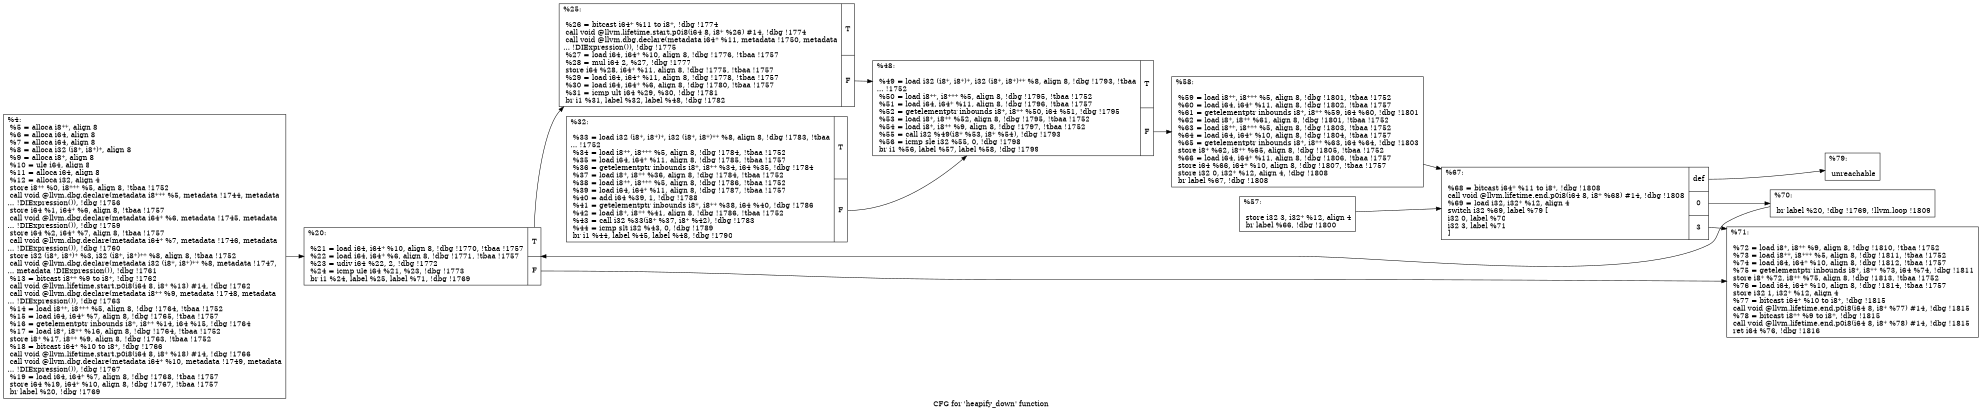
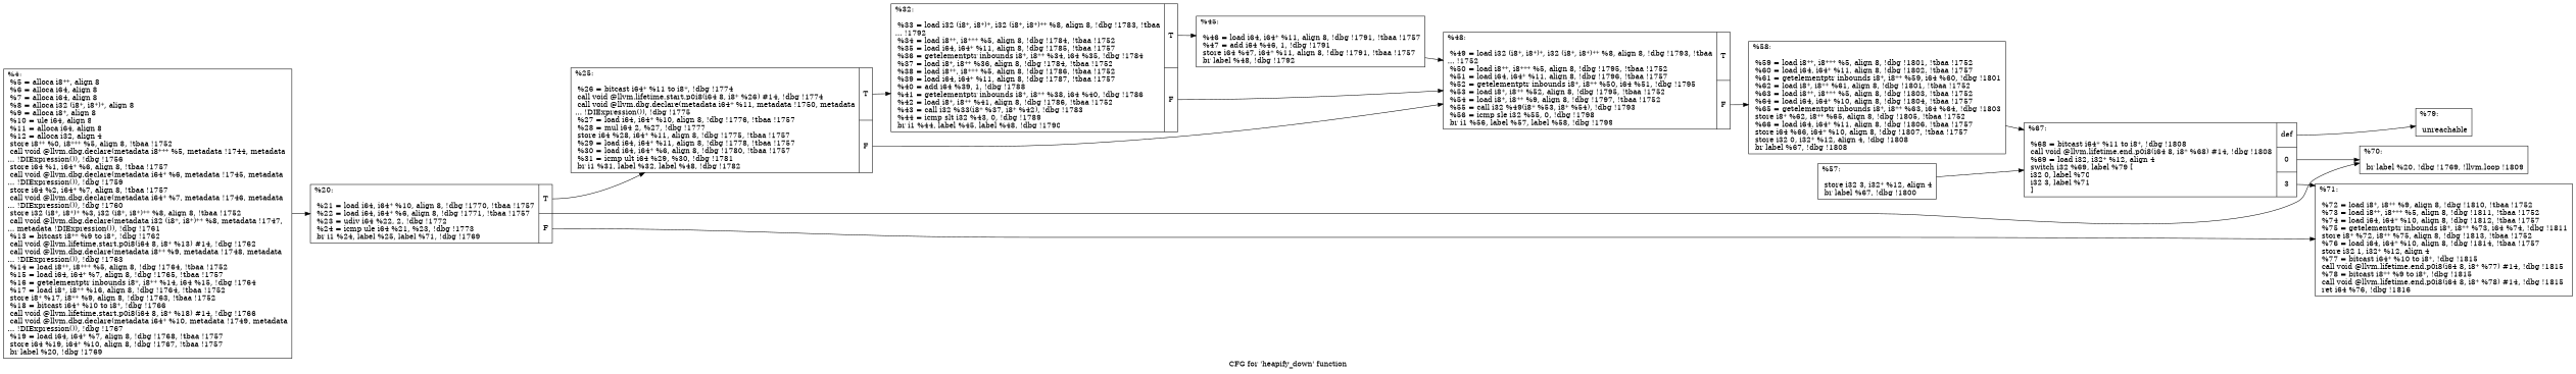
  digraph {
    label="CFG for 'heapify_down' function"
    rankdir=LR
    node [shape=record]
    n1 [label="{%4:\l  %5 = alloca i8**, align 8\l  %6 = alloca i64, align 8\l  %7 = alloca i64, align 8\l  %8 = alloca i32 (i8*, i8*)*, align 8\l  %9 = alloca i8*, align 8\l  %10 = ule i64, align 8\l  %11 = alloca i64, align 8\l  %12 = alloca i32, align 4\l  store i8** %0, i8*** %5, align 8, !tbaa !1752\l  call void @llvm.dbg.declare(metadata i8*** %5, metadata !1744, metadata\l... !DIExpression()), !dbg !1756\l  store i64 %1, i64* %6, align 8, !tbaa !1757\l  call void @llvm.dbg.declare(metadata i64* %6, metadata !1745, metadata\l... !DIExpression()), !dbg !1759\l  store i64 %2, i64* %7, align 8, !tbaa !1757\l  call void @llvm.dbg.declare(metadata i64* %7, metadata !1746, metadata\l... !DIExpression()), !dbg !1760\l  store i32 (i8*, i8*)* %3, i32 (i8*, i8*)** %8, align 8, !tbaa !1752\l  call void @llvm.dbg.declare(metadata i32 (i8*, i8*)** %8, metadata !1747,\l... metadata !DIExpression()), !dbg !1761\l  %13 = bitcast i8** %9 to i8*, !dbg !1762\l  call void @llvm.lifetime.start.p0i8(i64 8, i8* %13) #14, !dbg !1762\l  call void @llvm.dbg.declare(metadata i8** %9, metadata !1748, metadata\l... !DIExpression()), !dbg !1763\l  %14 = load i8**, i8*** %5, align 8, !dbg !1764, !tbaa !1752\l  %15 = load i64, i64* %7, align 8, !dbg !1765, !tbaa !1757\l  %16 = getelementptr inbounds i8*, i8** %14, i64 %15, !dbg !1764\l  %17 = load i8*, i8** %16, align 8, !dbg !1764, !tbaa !1752\l  store i8* %17, i8** %9, align 8, !dbg !1763, !tbaa !1752\l  %18 = bitcast i64* %10 to i8*, !dbg !1766\l  call void @llvm.lifetime.start.p0i8(i64 8, i8* %18) #14, !dbg !1766\l  call void @llvm.dbg.declare(metadata i64* %10, metadata !1749, metadata\l... !DIExpression()), !dbg !1767\l  %19 = load i64, i64* %7, align 8, !dbg !1768, !tbaa !1757\l  store i64 %19, i64* %10, align 8, !dbg !1767, !tbaa !1757\l  br label %20, !dbg !1769\l}"]
    n2 [label="{%20:\l\l  %21 = load i64, i64* %10, align 8, !dbg !1770, !tbaa !1757\l  %22 = load i64, i64* %6, align 8, !dbg !1771, !tbaa !1757\l  %23 = udiv i64 %22, 2, !dbg !1772\l  %24 = icmp ule i64 %21, %23, !dbg !1773\l  br i1 %24, label %25, label %71, !dbg !1769\l|{<s0>T|<s1>F}}"]
    n3 [label="{%25:\l\l  %26 = bitcast i64* %11 to i8*, !dbg !1774\l  call void @llvm.lifetime.start.p0i8(i64 8, i8* %26) #14, !dbg !1774\l  call void @llvm.dbg.declare(metadata i64* %11, metadata !1750, metadata\l... !DIExpression()), !dbg !1775\l  %27 = load i64, i64* %10, align 8, !dbg !1776, !tbaa !1757\l  %28 = mul i64 2, %27, !dbg !1777\l  store i64 %28, i64* %11, align 8, !dbg !1775, !tbaa !1757\l  %29 = load i64, i64* %11, align 8, !dbg !1778, !tbaa !1757\l  %30 = load i64, i64* %6, align 8, !dbg !1780, !tbaa !1757\l  %31 = icmp ult i64 %29, %30, !dbg !1781\l  br i1 %31, label %32, label %48, !dbg !1782\l|{<s0>T|<s1>F}}"]
    n4 [label="{%71:\l\l  %72 = load i8*, i8** %9, align 8, !dbg !1810, !tbaa !1752\l  %73 = load i8**, i8*** %5, align 8, !dbg !1811, !tbaa !1752\l  %74 = load i64, i64* %10, align 8, !dbg !1812, !tbaa !1757\l  %75 = getelementptr inbounds i8*, i8** %73, i64 %74, !dbg !1811\l  store i8* %72, i8** %75, align 8, !dbg !1813, !tbaa !1752\l  %76 = load i64, i64* %10, align 8, !dbg !1814, !tbaa !1757\l  store i32 1, i32* %12, align 4\l  %77 = bitcast i64* %10 to i8*, !dbg !1815\l  call void @llvm.lifetime.end.p0i8(i64 8, i8* %77) #14, !dbg !1815\l  %78 = bitcast i8** %9 to i8*, !dbg !1815\l  call void @llvm.lifetime.end.p0i8(i64 8, i8* %78) #14, !dbg !1815\l  ret i64 %76, !dbg !1816\l}"]
-   n5 [label="{%32:\l\l  %33 = load i32 (i8*, i8*)*, i32 (i8*, i8*)** %8, align 8, !dbg !1783, !tbaa\l... !1752\l  %34 = load i8**, i8*** %5, align 8, !dbg !1784, !tbaa !1752\l  %35 = load i64, i64* %11, align 8, !dbg !1785, !tbaa !1757\l  %36 = getelementptr inbounds i8*, i8** %34, i64 %35, !dbg !1784\l  %37 = load i8*, i8** %36, align 8, !dbg !1784, !tbaa !1752\l  %38 = load i8**, i8*** %5, align 8, !dbg !1786, !tbaa !1752\l  %39 = load i64, i64* %11, align 8, !dbg !1787, !tbaa !1757\l  %40 = add i64 %39, 1, !dbg !1788\l  %41 = getelementptr inbounds i8*, i8** %38, i64 %40, !dbg !1786\l  %42 = load i8*, i8** %41, align 8, !dbg !1786, !tbaa !1752\l  %43 = call i32 %33(i8* %37, i8* %42), !dbg !1783\l  %44 = icmp slt i32 %43, 0, !dbg !1789\l  br i1 %44, label %45, label %48, !dbg !1790\l|{<s0>T|<s1>F}}"]
+   n5 [label="{%32:\l\l  %33 = load i32 (i8*, i8*)*, i32 (i8*, i8*)** %8, align 8, !dbg !1783, !tbaa\l... !1792\l  %34 = load i8**, i8*** %5, align 8, !dbg !1784, !tbaa !1752\l  %35 = load i64, i64* %11, align 8, !dbg !1785, !tbaa !1757\l  %36 = getelementptr inbounds i8*, i8** %34, i64 %35, !dbg !1784\l  %37 = load i8*, i8** %36, align 8, !dbg !1784, !tbaa !1752\l  %38 = load i8**, i8*** %5, align 8, !dbg !1786, !tbaa !1752\l  %39 = load i64, i64* %11, align 8, !dbg !1787, !tbaa !1757\l  %40 = add i64 %39, 1, !dbg !1788\l  %41 = getelementptr inbounds i8*, i8** %38, i64 %40, !dbg !1786\l  %42 = load i8*, i8** %41, align 8, !dbg !1786, !tbaa !1752\l  %43 = call i32 %33(i8* %37, i8* %42), !dbg !1783\l  %44 = icmp slt i32 %43, 0, !dbg !1789\l  br i1 %44, label %45, label %48, !dbg !1790\l|{<s0>T|<s1>F}}"]
    n6 [label="{%48:\l\l  %49 = load i32 (i8*, i8*)*, i32 (i8*, i8*)** %8, align 8, !dbg !1793, !tbaa\l... !1752\l  %50 = load i8**, i8*** %5, align 8, !dbg !1795, !tbaa !1752\l  %51 = load i64, i64* %11, align 8, !dbg !1796, !tbaa !1757\l  %52 = getelementptr inbounds i8*, i8** %50, i64 %51, !dbg !1795\l  %53 = load i8*, i8** %52, align 8, !dbg !1795, !tbaa !1752\l  %54 = load i8*, i8** %9, align 8, !dbg !1797, !tbaa !1752\l  %55 = call i32 %49(i8* %53, i8* %54), !dbg !1793\l  %56 = icmp sle i32 %55, 0, !dbg !1798\l  br i1 %56, label %57, label %58, !dbg !1799\l|{<s0>T|<s1>F}}"]
+   n7 [label="{%45:\l\l  %46 = load i64, i64* %11, align 8, !dbg !1791, !tbaa !1757\l  %47 = add i64 %46, 1, !dbg !1791\l  store i64 %47, i64* %11, align 8, !dbg !1791, !tbaa !1757\l  br label %48, !dbg !1792\l}"]
    n8 [label="{%58:\l\l  %59 = load i8**, i8*** %5, align 8, !dbg !1801, !tbaa !1752\l  %60 = load i64, i64* %11, align 8, !dbg !1802, !tbaa !1757\l  %61 = getelementptr inbounds i8*, i8** %59, i64 %60, !dbg !1801\l  %62 = load i8*, i8** %61, align 8, !dbg !1801, !tbaa !1752\l  %63 = load i8**, i8*** %5, align 8, !dbg !1803, !tbaa !1752\l  %64 = load i64, i64* %10, align 8, !dbg !1804, !tbaa !1757\l  %65 = getelementptr inbounds i8*, i8** %63, i64 %64, !dbg !1803\l  store i8* %62, i8** %65, align 8, !dbg !1805, !tbaa !1752\l  %66 = load i64, i64* %11, align 8, !dbg !1806, !tbaa !1757\l  store i64 %66, i64* %10, align 8, !dbg !1807, !tbaa !1757\l  store i32 0, i32* %12, align 4, !dbg !1808\l  br label %67, !dbg !1808\l}"]
-   n9 [label="{%57:\l\l  store i32 3, i32* %12, align 4\l  br label %66, !dbg !1800\l}"]
+   n9 [label="{%57:\l\l  store i32 3, i32* %12, align 4\l  br label %67, !dbg !1800\l}"]
    n10 [label="{%67:\l\l  %68 = bitcast i64* %11 to i8*, !dbg !1808\l  call void @llvm.lifetime.end.p0i8(i64 8, i8* %68) #14, !dbg !1808\l  %69 = load i32, i32* %12, align 4\l  switch i32 %69, label %79 [\l    i32 0, label %70\l    i32 3, label %71\l  ]\l|{<s0>def|<s1>0|<s2>3}}"]
    n11 [label="{%79:\l\l  unreachable\l}"]
    n12 [label="{%70:\l\l  br label %20, !dbg !1769, !llvm.loop !1809\l}"]
    n1 -> n2
    n2 -> n3 [tailport=s0]
    n2 -> n4 [tailport=s1]
+   n3 -> n5 [tailport=s0]
    n3 -> n6 [tailport=s1]
    n5 -> n6 [tailport=s1]
+   n5 -> n7 [tailport=s0]
    n6 -> n8 [tailport=s1]
+   n7 -> n6
    n8 -> n10
    n9 -> n10
    n10 -> n4 [tailport=s2]
    n10 -> n11 [tailport=s0]
    n10 -> n12 [tailport=s1]
-   n12 -> n2
+   n2 -> n12
  }
